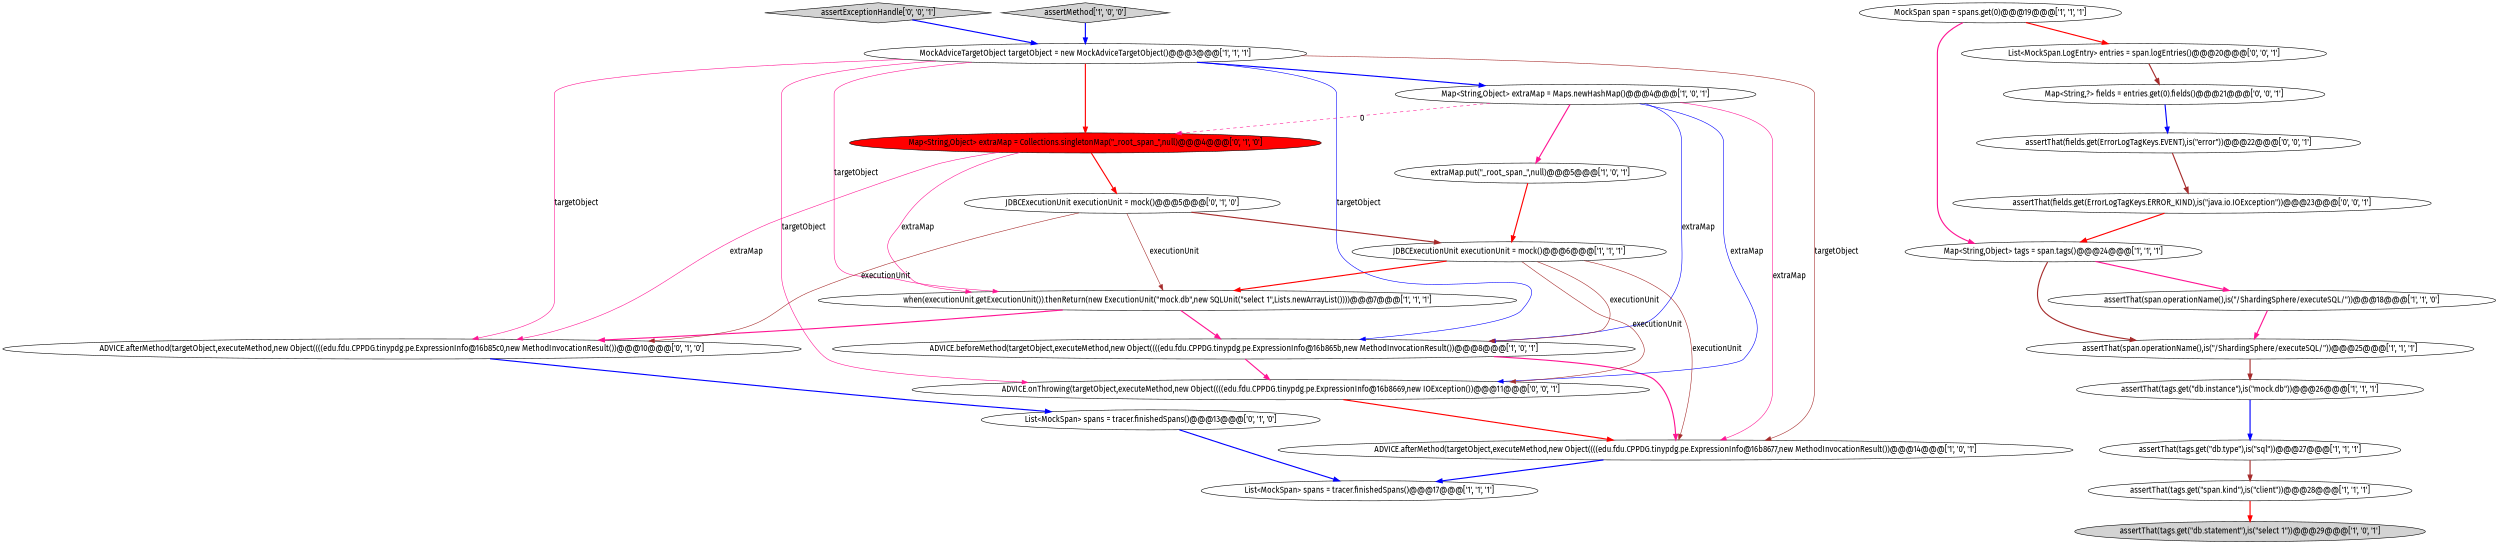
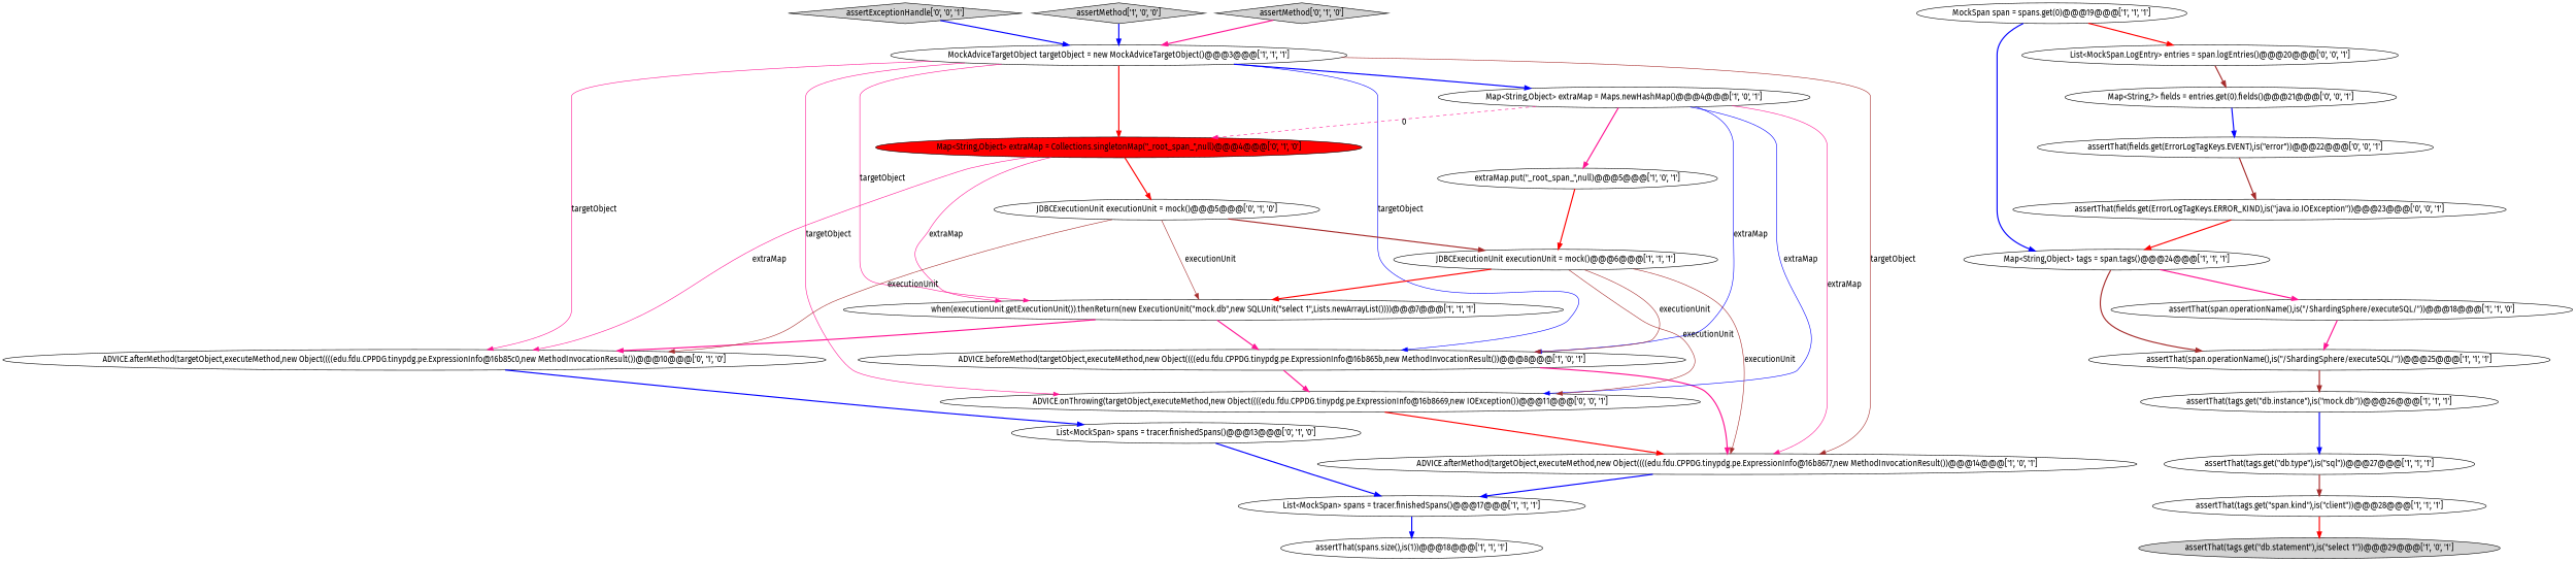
  digraph {
    fontname="Fira Sans"
    node [fillcolor=white fontname="Fira Sans" shape=ellipse style=filled]
    edge [color=deeppink fontname="Fira Sans" style=bold]
    n1 [label="List<MockSpan> spans = tracer.finishedSpans()@@@13@@@['0', '1', '0']"]
    n2 [label="List<MockSpan> spans = tracer.finishedSpans()@@@17@@@['1', '1', '1']"]
+   n3 [label="assertThat(spans.size(),is(1))@@@18@@@['1', '1', '1']"]
    n4 [label="ADVICE.afterMethod(targetObject,executeMethod,new Object((((edu.fdu.CPPDG.tinypdg.pe.ExpressionInfo@16b8677,new MethodInvocationResult())@@@14@@@['1', '0', '1']"]
    n5 [label="assertThat(fields.get(ErrorLogTagKeys.EVENT),is(\"error\"))@@@22@@@['0', '0', '1']"]
    n6 [label="assertThat(fields.get(ErrorLogTagKeys.ERROR_KIND),is(\"java.io.IOException\"))@@@23@@@['0', '0', '1']"]
    n7 [label="Map<String,Object> tags = span.tags()@@@24@@@['1', '1', '1']"]
    n8 [label="assertThat(span.operationName(),is(\"/ShardingSphere/executeSQL/\"))@@@25@@@['1', '1', '1']"]
    n9 [label="assertThat(span.operationName(),is(\"/ShardingSphere/executeSQL/\"))@@@18@@@['1', '1', '0']"]
    n10 [label="assertThat(tags.get(\"db.instance\"),is(\"mock.db\"))@@@26@@@['1', '1', '1']"]
    n11 [label="assertThat(tags.get(\"db.type\"),is(\"sql\"))@@@27@@@['1', '1', '1']"]
    n12 [label="assertThat(tags.get(\"span.kind\"),is(\"client\"))@@@28@@@['1', '1', '1']"]
    n13 [fillcolor=lightgray label="assertThat(tags.get(\"db.statement\"),is(\"select 1\"))@@@29@@@['1', '0', '1']"]
    n14 [label="ADVICE.afterMethod(targetObject,executeMethod,new Object((((edu.fdu.CPPDG.tinypdg.pe.ExpressionInfo@16b85c0,new MethodInvocationResult())@@@10@@@['0', '1', '0']"]
    n15 [label="List<MockSpan.LogEntry> entries = span.logEntries()@@@20@@@['0', '0', '1']"]
    n16 [label="Map<String,?> fields = entries.get(0).fields()@@@21@@@['0', '0', '1']"]
    n17 [fillcolor=lightgray label="assertExceptionHandle['0', '0', '1']" shape=diamond]
    n18 [label="MockAdviceTargetObject targetObject = new MockAdviceTargetObject()@@@3@@@['1', '1', '1']"]
    n19 [label="when(executionUnit.getExecutionUnit()).thenReturn(new ExecutionUnit(\"mock.db\",new SQLUnit(\"select 1\",Lists.newArrayList())))@@@7@@@['1', '1', '1']"]
    n20 [label="ADVICE.onThrowing(targetObject,executeMethod,new Object((((edu.fdu.CPPDG.tinypdg.pe.ExpressionInfo@16b8669,new IOException())@@@11@@@['0', '0', '1']"]
    n21 [label="ADVICE.beforeMethod(targetObject,executeMethod,new Object((((edu.fdu.CPPDG.tinypdg.pe.ExpressionInfo@16b865b,new MethodInvocationResult())@@@8@@@['1', '0', '1']"]
    n22 [fillcolor=red label="Map<String,Object> extraMap = Collections.singletonMap(\"_root_span_\",null)@@@4@@@['0', '1', '0']"]
    n23 [label="Map<String,Object> extraMap = Maps.newHashMap()@@@4@@@['1', '0', '1']"]
    n24 [label="JDBCExecutionUnit executionUnit = mock()@@@6@@@['1', '1', '1']"]
    n25 [fillcolor=lightgray label="assertMethod['1', '0', '0']" shape=diamond]
    n26 [label="JDBCExecutionUnit executionUnit = mock()@@@5@@@['0', '1', '0']"]
    n27 [label="MockSpan span = spans.get(0)@@@19@@@['1', '1', '1']"]
    n28 [label="extraMap.put(\"_root_span_\",null)@@@5@@@['1', '0', '1']"]
+   n29 [fillcolor=lightgray label="assertMethod['0', '1', '0']" shape=diamond]
    n1 -> n2 [color=blue]
+   n2 -> n3 [color=blue]
    n4 -> n2 [color=blue]
    n5 -> n6 [color=brown]
    n6 -> n7 [color=red]
    n7 -> n8 [color=brown]
    n7 -> n9
    n8 -> n10 [color=brown]
    n9 -> n8
    n10 -> n11 [color=blue]
    n11 -> n12 [color=brown]
    n12 -> n13 [color=red]
    n14 -> n1 [color=blue]
    n15 -> n16 [color=brown]
    n16 -> n5 [color=blue]
    n17 -> n18 [color=blue]
    n18 -> n4 [color=brown label=targetObject style=solid]
    n18 -> n14 [label=targetObject style=solid]
    n18 -> n19 [label=targetObject style=solid]
    n18 -> n20 [label=targetObject style=solid]
    n18 -> n21 [color=blue label=targetObject style=solid]
    n18 -> n22 [color=red]
    n18 -> n23 [color=blue]
    n19 -> n14
    n19 -> n21
    n20 -> n4 [color=red]
    n21 -> n4
    n21 -> n20
    n22 -> n14 [label=extraMap style=solid]
    n22 -> n19 [label=extraMap style=solid]
    n22 -> n26 [color=red]
    n23 -> n4 [label=extraMap style=solid]
    n23 -> n20 [color=blue label=extraMap style=solid]
    n23 -> n21 [color=blue label=extraMap style=solid]
    n23 -> n22 [label=0 style=dashed]
    n23 -> n28
    n24 -> n4 [color=brown label=executionUnit style=solid]
    n24 -> n19 [color=red]
    n24 -> n20 [color=brown label=executionUnit style=solid]
    n24 -> n21 [color=brown label=executionUnit style=solid]
    n25 -> n18 [color=blue]
    n26 -> n14 [color=brown label=executionUnit style=solid]
    n26 -> n19 [color=brown label=executionUnit style=solid]
    n26 -> n24 [color=brown]
-   n27 -> n7
+   n27 -> n7 [color=blue]
    n27 -> n15 [color=red]
    n28 -> n24 [color=red]
+   n29 -> n18
  }
